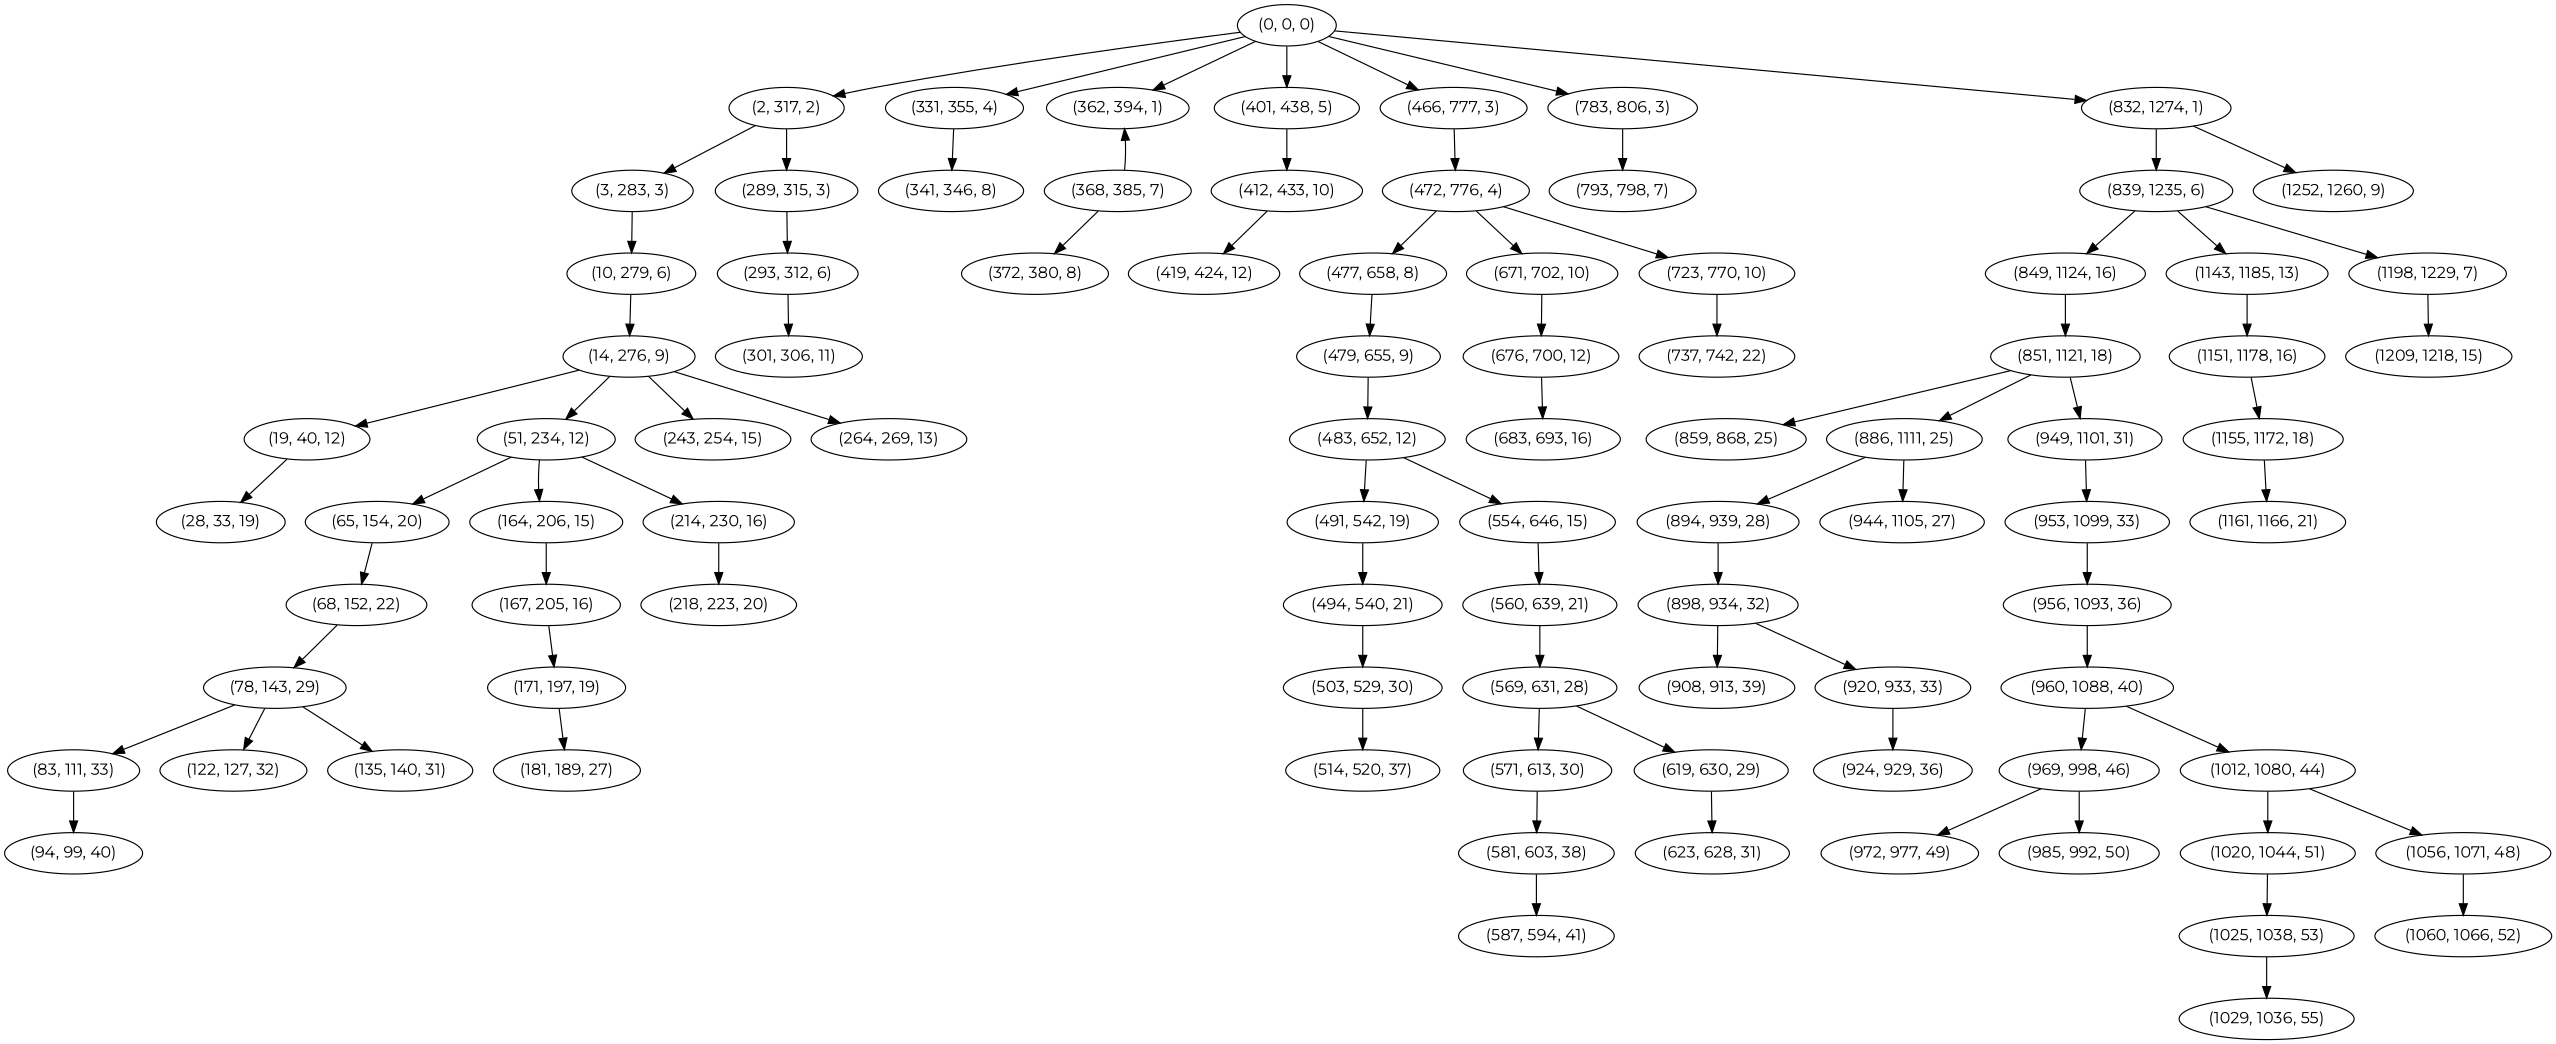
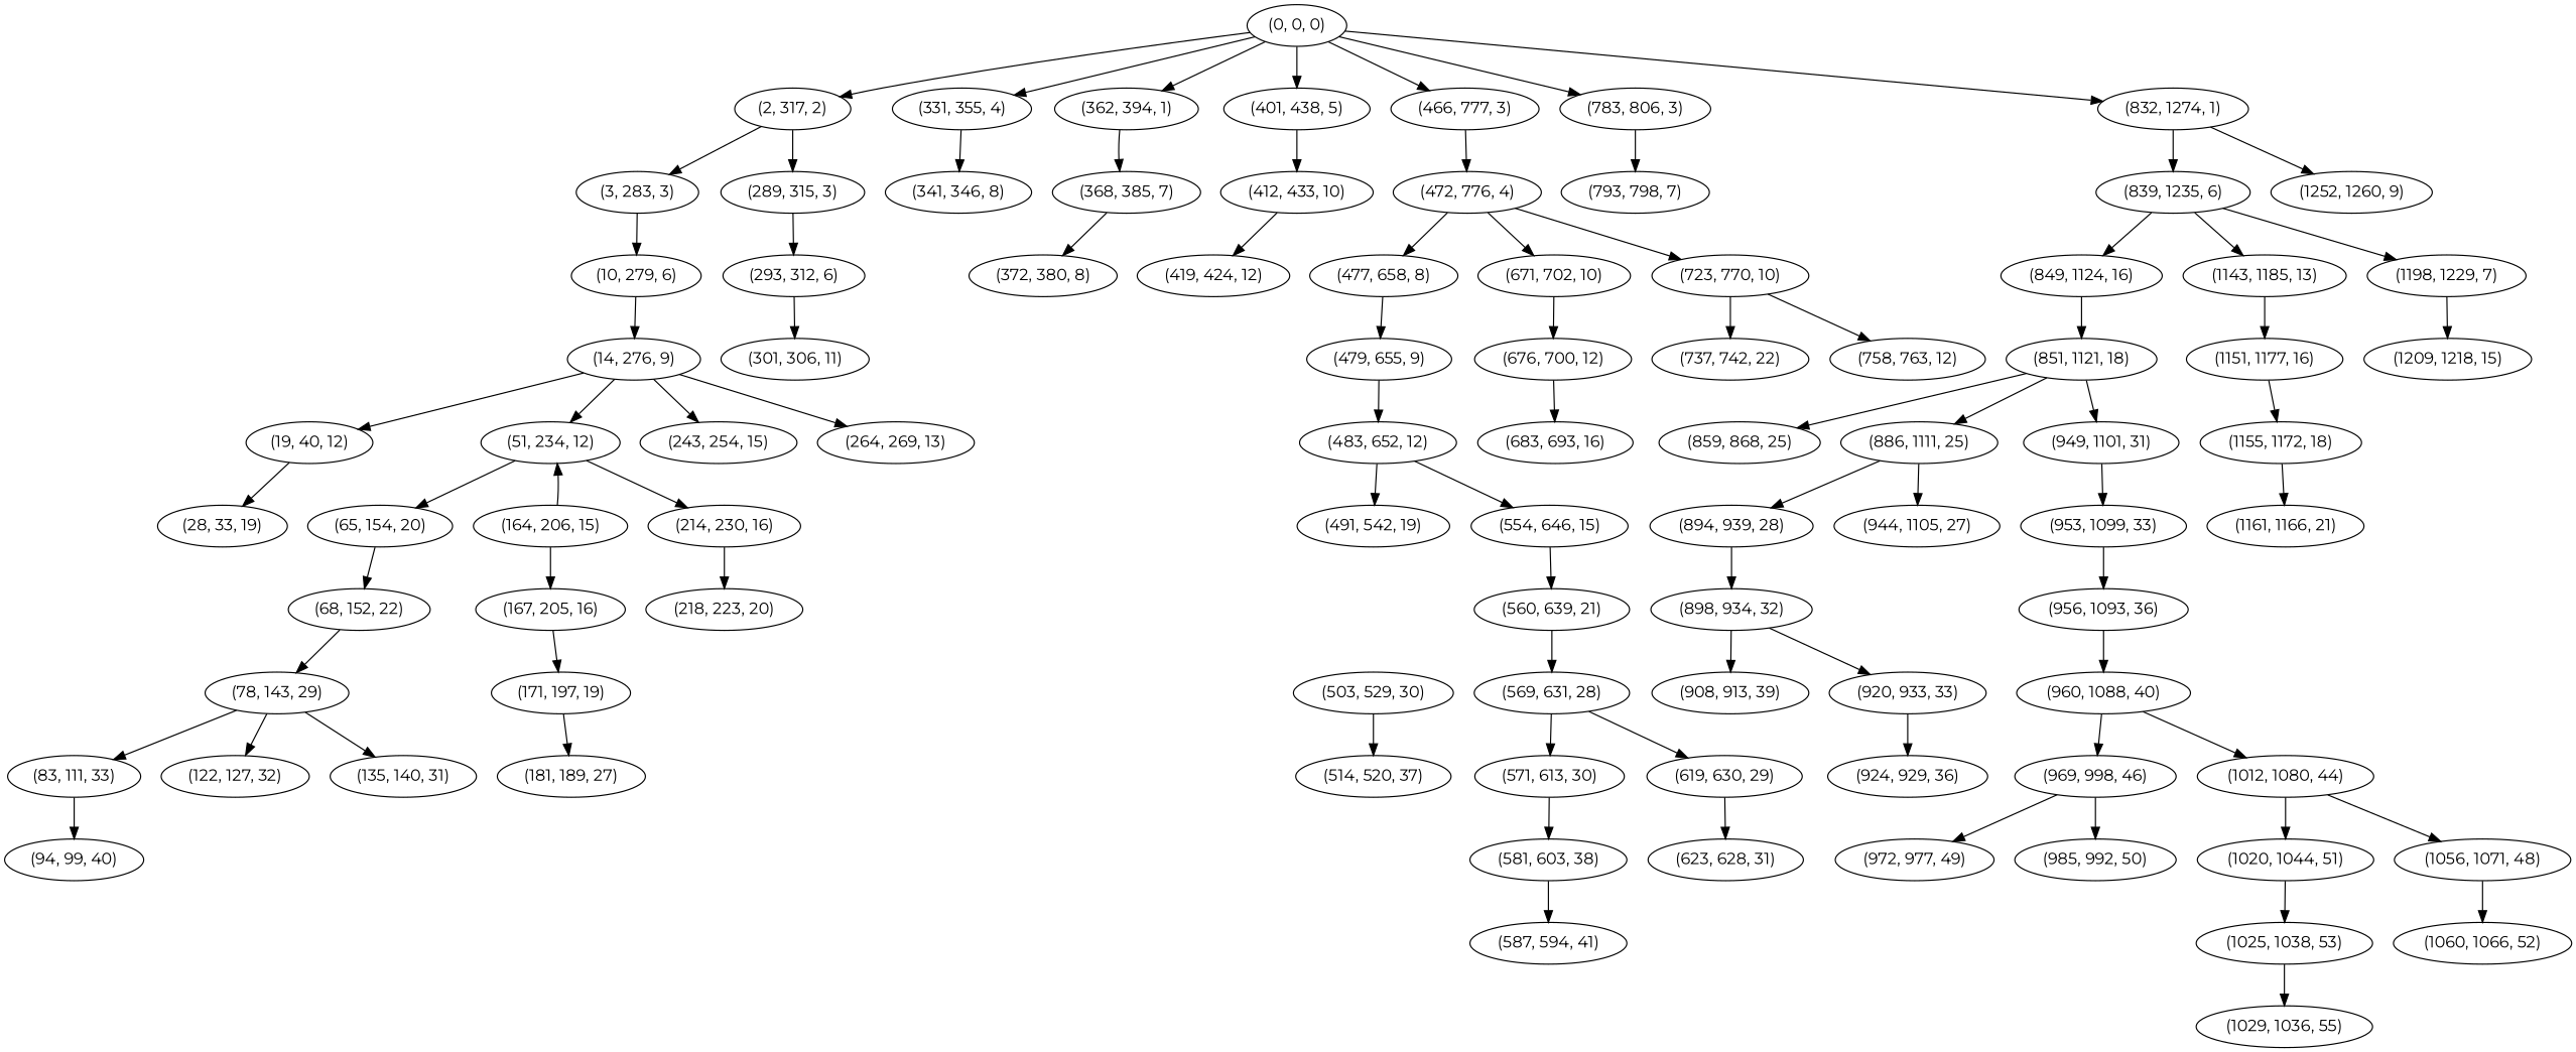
  digraph {
    fontname=Montserrat
    node [fontname=Montserrat]
    edge [fontname=Montserrat]
    "(0, 0, 0)"
    "(2, 317, 2)"
    "(331, 355, 4)"
    "(362, 394, 1)"
    "(401, 438, 5)"
    "(466, 777, 3)"
    "(783, 806, 3)"
    "(832, 1274, 1)"
    "(3, 283, 3)"
    "(289, 315, 3)"
    "(341, 346, 8)"
    "(368, 385, 7)"
    "(412, 433, 10)"
    "(472, 776, 4)"
    "(793, 798, 7)"
    "(839, 1235, 6)"
    "(1252, 1260, 9)"
    "(10, 279, 6)"
    "(293, 312, 6)"
    "(14, 276, 9)"
    "(19, 40, 12)"
    "(51, 234, 12)"
    "(243, 254, 15)"
    "(264, 269, 13)"
    "(28, 33, 19)"
    "(65, 154, 20)"
    "(164, 206, 15)"
    "(214, 230, 16)"
    "(68, 152, 22)"
    "(167, 205, 16)"
    "(218, 223, 20)"
    "(78, 143, 29)"
    "(83, 111, 33)"
    "(122, 127, 32)"
    "(135, 140, 31)"
    "(94, 99, 40)"
    "(171, 197, 19)"
    "(181, 189, 27)"
    "(301, 306, 11)"
    "(372, 380, 8)"
    "(419, 424, 12)"
    "(477, 658, 8)"
    "(671, 702, 10)"
    "(723, 770, 10)"
    "(479, 655, 9)"
    "(676, 700, 12)"
    "(737, 742, 22)"
+   "(758, 763, 12)"
    "(483, 652, 12)"
    "(491, 542, 19)"
    "(554, 646, 15)"
-   "(494, 540, 21)"
    "(560, 639, 21)"
    "(503, 529, 30)"
    "(514, 520, 37)"
    "(569, 631, 28)"
    "(571, 613, 30)"
    "(619, 630, 29)"
    "(581, 603, 38)"
    "(623, 628, 31)"
    "(587, 594, 41)"
    "(683, 693, 16)"
    "(849, 1124, 16)"
    "(1143, 1185, 13)"
    "(1198, 1229, 7)"
    "(851, 1121, 18)"
-   "(1151, 1178, 16)"
+   "(1151, 1178, 16)" [label="(1151, 1177, 16)"]
    "(1209, 1218, 15)"
    n69 [label="(859, 868, 25)"]
    "(886, 1111, 25)"
    "(949, 1101, 31)"
    "(894, 939, 28)"
    "(944, 1105, 27)"
    "(898, 934, 32)"
    "(908, 913, 39)"
    "(920, 933, 33)"
    "(924, 929, 36)"
    "(953, 1099, 33)"
    "(956, 1093, 36)"
    "(960, 1088, 40)"
    "(969, 998, 46)"
    "(1012, 1080, 44)"
    "(972, 977, 49)"
    "(985, 992, 50)"
    "(1020, 1044, 51)"
    "(1056, 1071, 48)"
    "(1025, 1038, 53)"
    "(1060, 1066, 52)"
    "(1029, 1036, 55)"
    "(1155, 1172, 18)"
    "(1161, 1166, 21)"
    "(0, 0, 0)" -> "(2, 317, 2)"
    "(0, 0, 0)" -> "(331, 355, 4)"
    "(0, 0, 0)" -> "(362, 394, 1)"
    "(0, 0, 0)" -> "(401, 438, 5)"
    "(0, 0, 0)" -> "(466, 777, 3)"
    "(0, 0, 0)" -> "(783, 806, 3)"
    "(0, 0, 0)" -> "(832, 1274, 1)"
    "(2, 317, 2)" -> "(3, 283, 3)"
    "(2, 317, 2)" -> "(289, 315, 3)"
    "(331, 355, 4)" -> "(341, 346, 8)"
-   "(368, 385, 7)" -> "(362, 394, 1)"
+   "(362, 394, 1)" -> "(368, 385, 7)"
    "(401, 438, 5)" -> "(412, 433, 10)"
    "(466, 777, 3)" -> "(472, 776, 4)"
    "(783, 806, 3)" -> "(793, 798, 7)"
    "(832, 1274, 1)" -> "(839, 1235, 6)"
    "(832, 1274, 1)" -> "(1252, 1260, 9)"
    "(3, 283, 3)" -> "(10, 279, 6)"
    "(289, 315, 3)" -> "(293, 312, 6)"
    "(368, 385, 7)" -> "(372, 380, 8)"
    "(412, 433, 10)" -> "(419, 424, 12)"
    "(472, 776, 4)" -> "(477, 658, 8)"
    "(472, 776, 4)" -> "(671, 702, 10)"
    "(472, 776, 4)" -> "(723, 770, 10)"
    "(839, 1235, 6)" -> "(849, 1124, 16)"
    "(839, 1235, 6)" -> "(1143, 1185, 13)"
    "(839, 1235, 6)" -> "(1198, 1229, 7)"
    "(10, 279, 6)" -> "(14, 276, 9)"
    "(293, 312, 6)" -> "(301, 306, 11)"
    "(14, 276, 9)" -> "(19, 40, 12)"
    "(14, 276, 9)" -> "(51, 234, 12)"
    "(14, 276, 9)" -> "(243, 254, 15)"
    "(14, 276, 9)" -> "(264, 269, 13)"
    "(19, 40, 12)" -> "(28, 33, 19)"
    "(51, 234, 12)" -> "(65, 154, 20)"
-   "(51, 234, 12)" -> "(164, 206, 15)"
+   "(164, 206, 15)" -> "(51, 234, 12)"
    "(51, 234, 12)" -> "(214, 230, 16)"
    "(65, 154, 20)" -> "(68, 152, 22)"
    "(164, 206, 15)" -> "(167, 205, 16)"
    "(214, 230, 16)" -> "(218, 223, 20)"
    "(68, 152, 22)" -> "(78, 143, 29)"
    "(167, 205, 16)" -> "(171, 197, 19)"
    "(78, 143, 29)" -> "(83, 111, 33)"
    "(78, 143, 29)" -> "(122, 127, 32)"
    "(78, 143, 29)" -> "(135, 140, 31)"
    "(83, 111, 33)" -> "(94, 99, 40)"
    "(171, 197, 19)" -> "(181, 189, 27)"
    "(477, 658, 8)" -> "(479, 655, 9)"
    "(671, 702, 10)" -> "(676, 700, 12)"
    "(723, 770, 10)" -> "(737, 742, 22)"
+   "(723, 770, 10)" -> "(758, 763, 12)"
    "(479, 655, 9)" -> "(483, 652, 12)"
    "(676, 700, 12)" -> "(683, 693, 16)"
    "(483, 652, 12)" -> "(491, 542, 19)"
    "(483, 652, 12)" -> "(554, 646, 15)"
-   "(491, 542, 19)" -> "(494, 540, 21)"
    "(554, 646, 15)" -> "(560, 639, 21)"
-   "(494, 540, 21)" -> "(503, 529, 30)"
    "(560, 639, 21)" -> "(569, 631, 28)"
    "(503, 529, 30)" -> "(514, 520, 37)"
    "(569, 631, 28)" -> "(571, 613, 30)"
    "(569, 631, 28)" -> "(619, 630, 29)"
    "(571, 613, 30)" -> "(581, 603, 38)"
    "(619, 630, 29)" -> "(623, 628, 31)"
    "(581, 603, 38)" -> "(587, 594, 41)"
    "(849, 1124, 16)" -> "(851, 1121, 18)"
    "(1143, 1185, 13)" -> "(1151, 1178, 16)"
    "(1198, 1229, 7)" -> "(1209, 1218, 15)"
    "(851, 1121, 18)" -> n69
    "(851, 1121, 18)" -> "(886, 1111, 25)"
    "(851, 1121, 18)" -> "(949, 1101, 31)"
    "(1151, 1178, 16)" -> "(1155, 1172, 18)"
    "(886, 1111, 25)" -> "(894, 939, 28)"
    "(886, 1111, 25)" -> "(944, 1105, 27)"
    "(949, 1101, 31)" -> "(953, 1099, 33)"
    "(894, 939, 28)" -> "(898, 934, 32)"
    "(898, 934, 32)" -> "(908, 913, 39)"
    "(898, 934, 32)" -> "(920, 933, 33)"
    "(920, 933, 33)" -> "(924, 929, 36)"
    "(953, 1099, 33)" -> "(956, 1093, 36)"
    "(956, 1093, 36)" -> "(960, 1088, 40)"
    "(960, 1088, 40)" -> "(969, 998, 46)"
    "(960, 1088, 40)" -> "(1012, 1080, 44)"
    "(969, 998, 46)" -> "(972, 977, 49)"
    "(969, 998, 46)" -> "(985, 992, 50)"
    "(1012, 1080, 44)" -> "(1020, 1044, 51)"
    "(1012, 1080, 44)" -> "(1056, 1071, 48)"
    "(1020, 1044, 51)" -> "(1025, 1038, 53)"
    "(1056, 1071, 48)" -> "(1060, 1066, 52)"
    "(1025, 1038, 53)" -> "(1029, 1036, 55)"
    "(1155, 1172, 18)" -> "(1161, 1166, 21)"
  }
